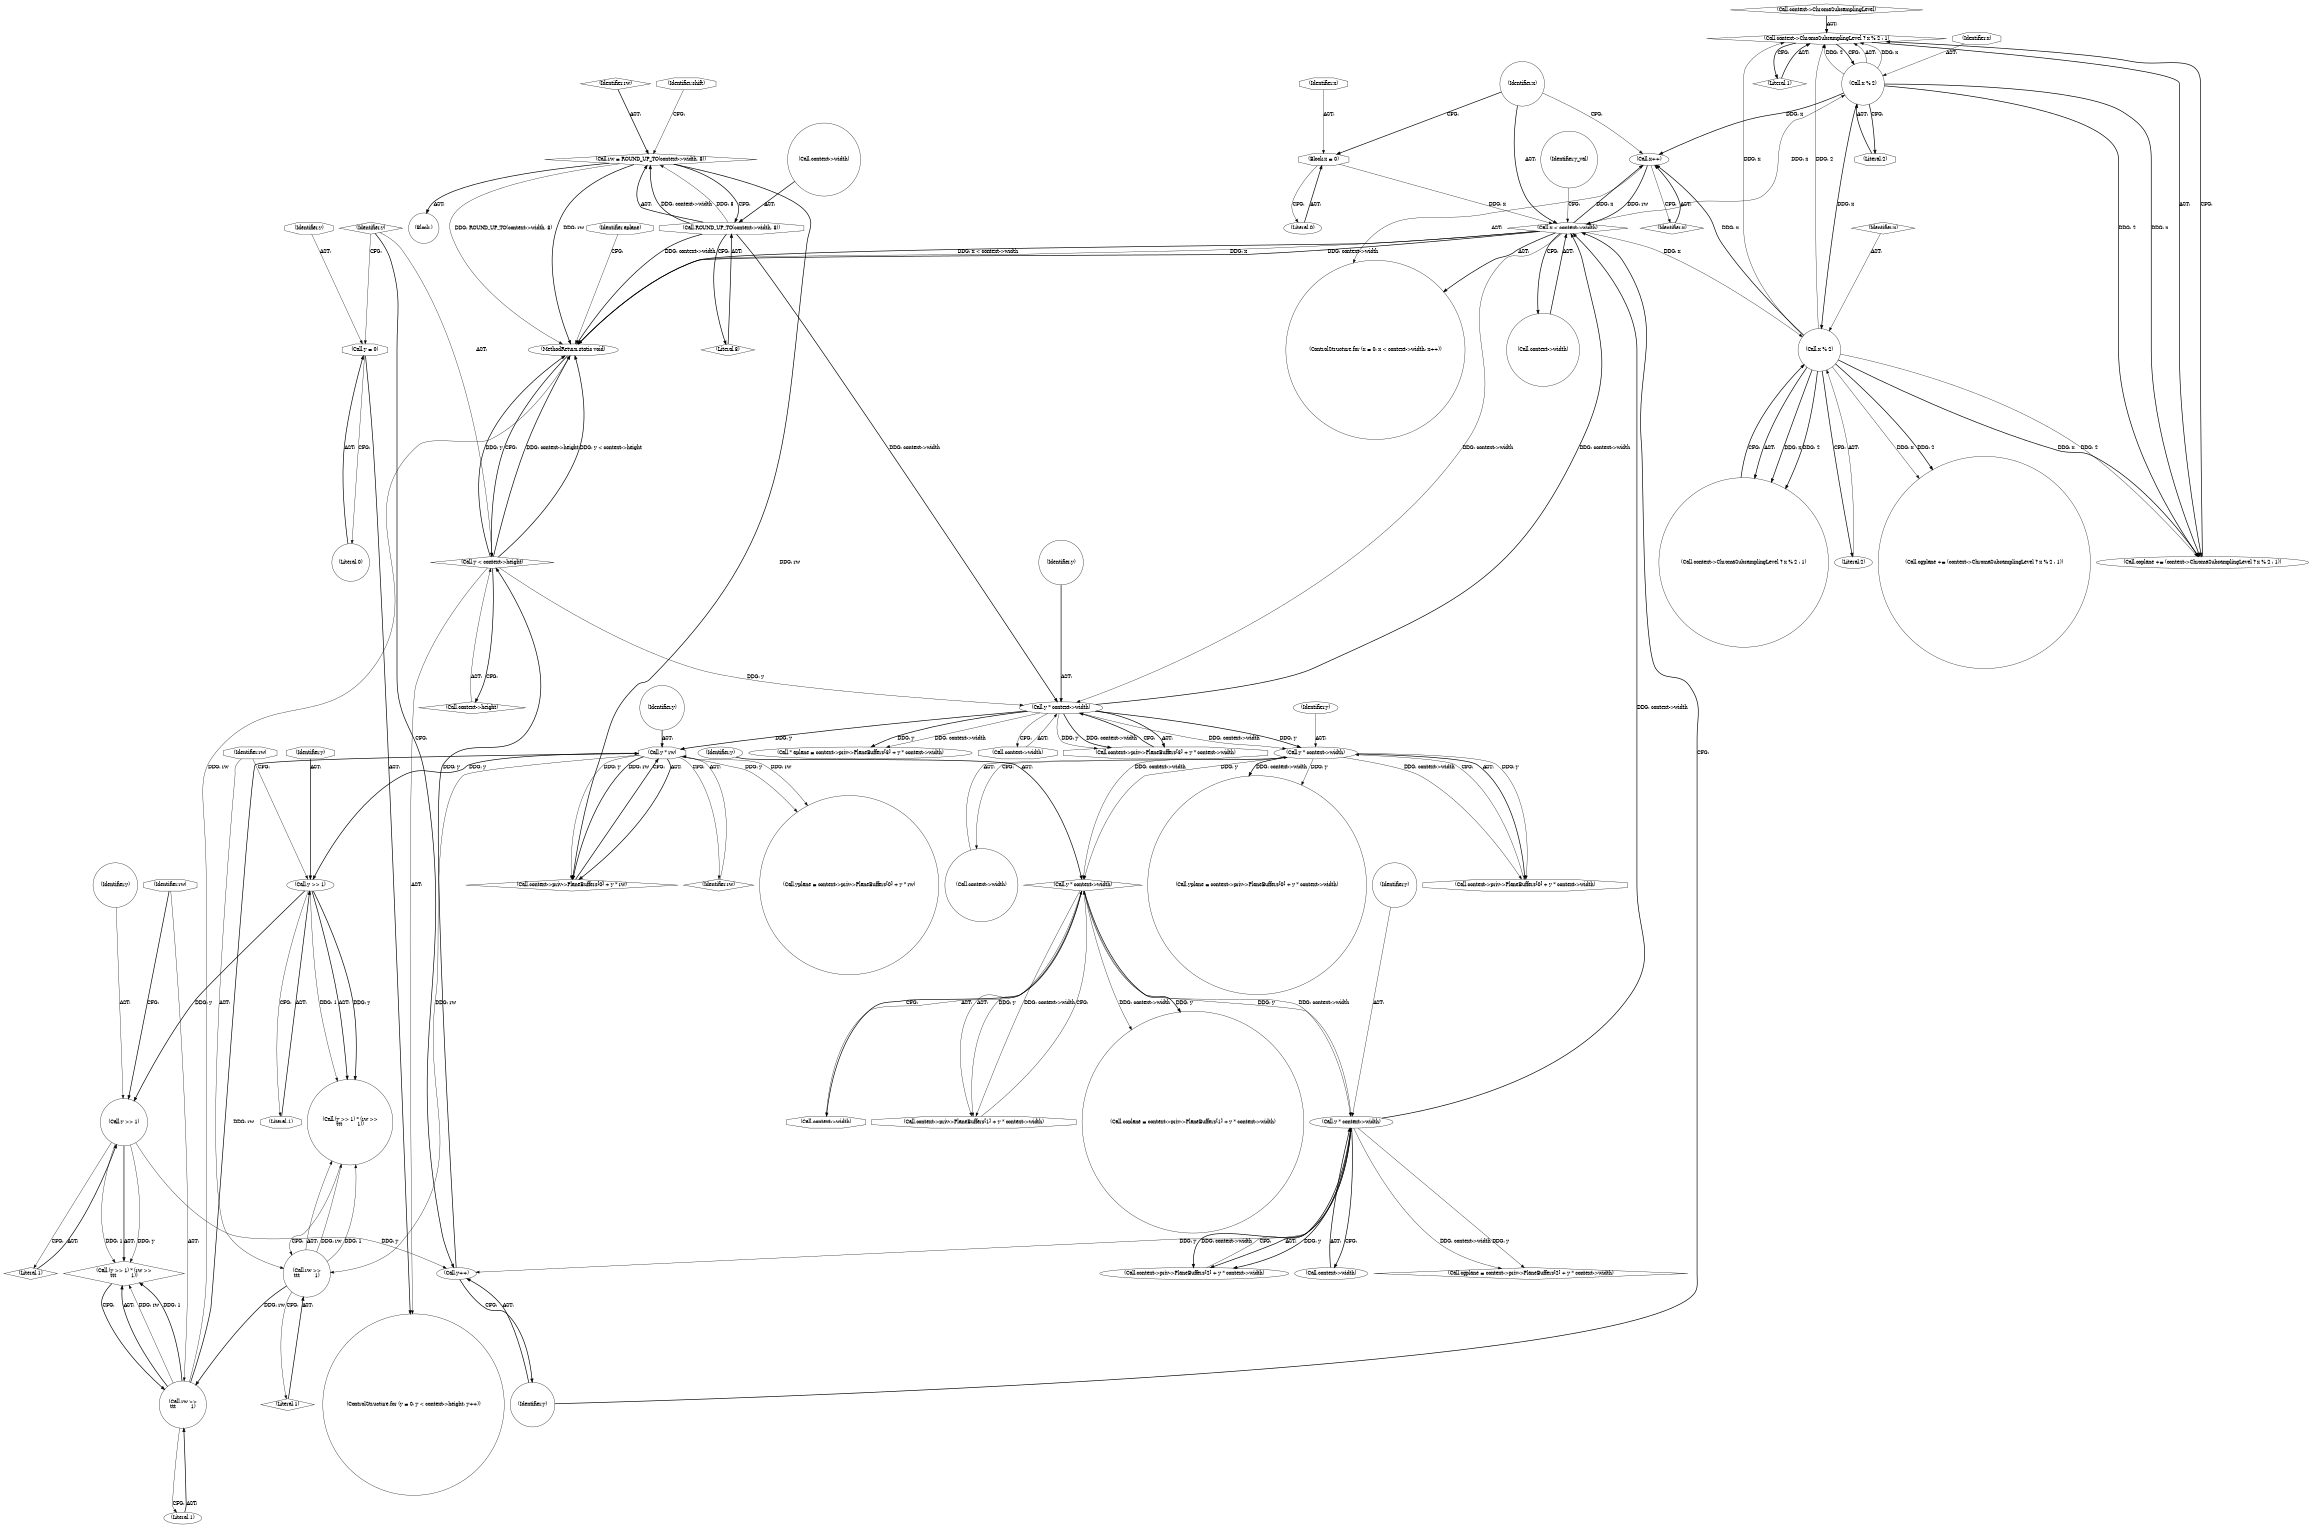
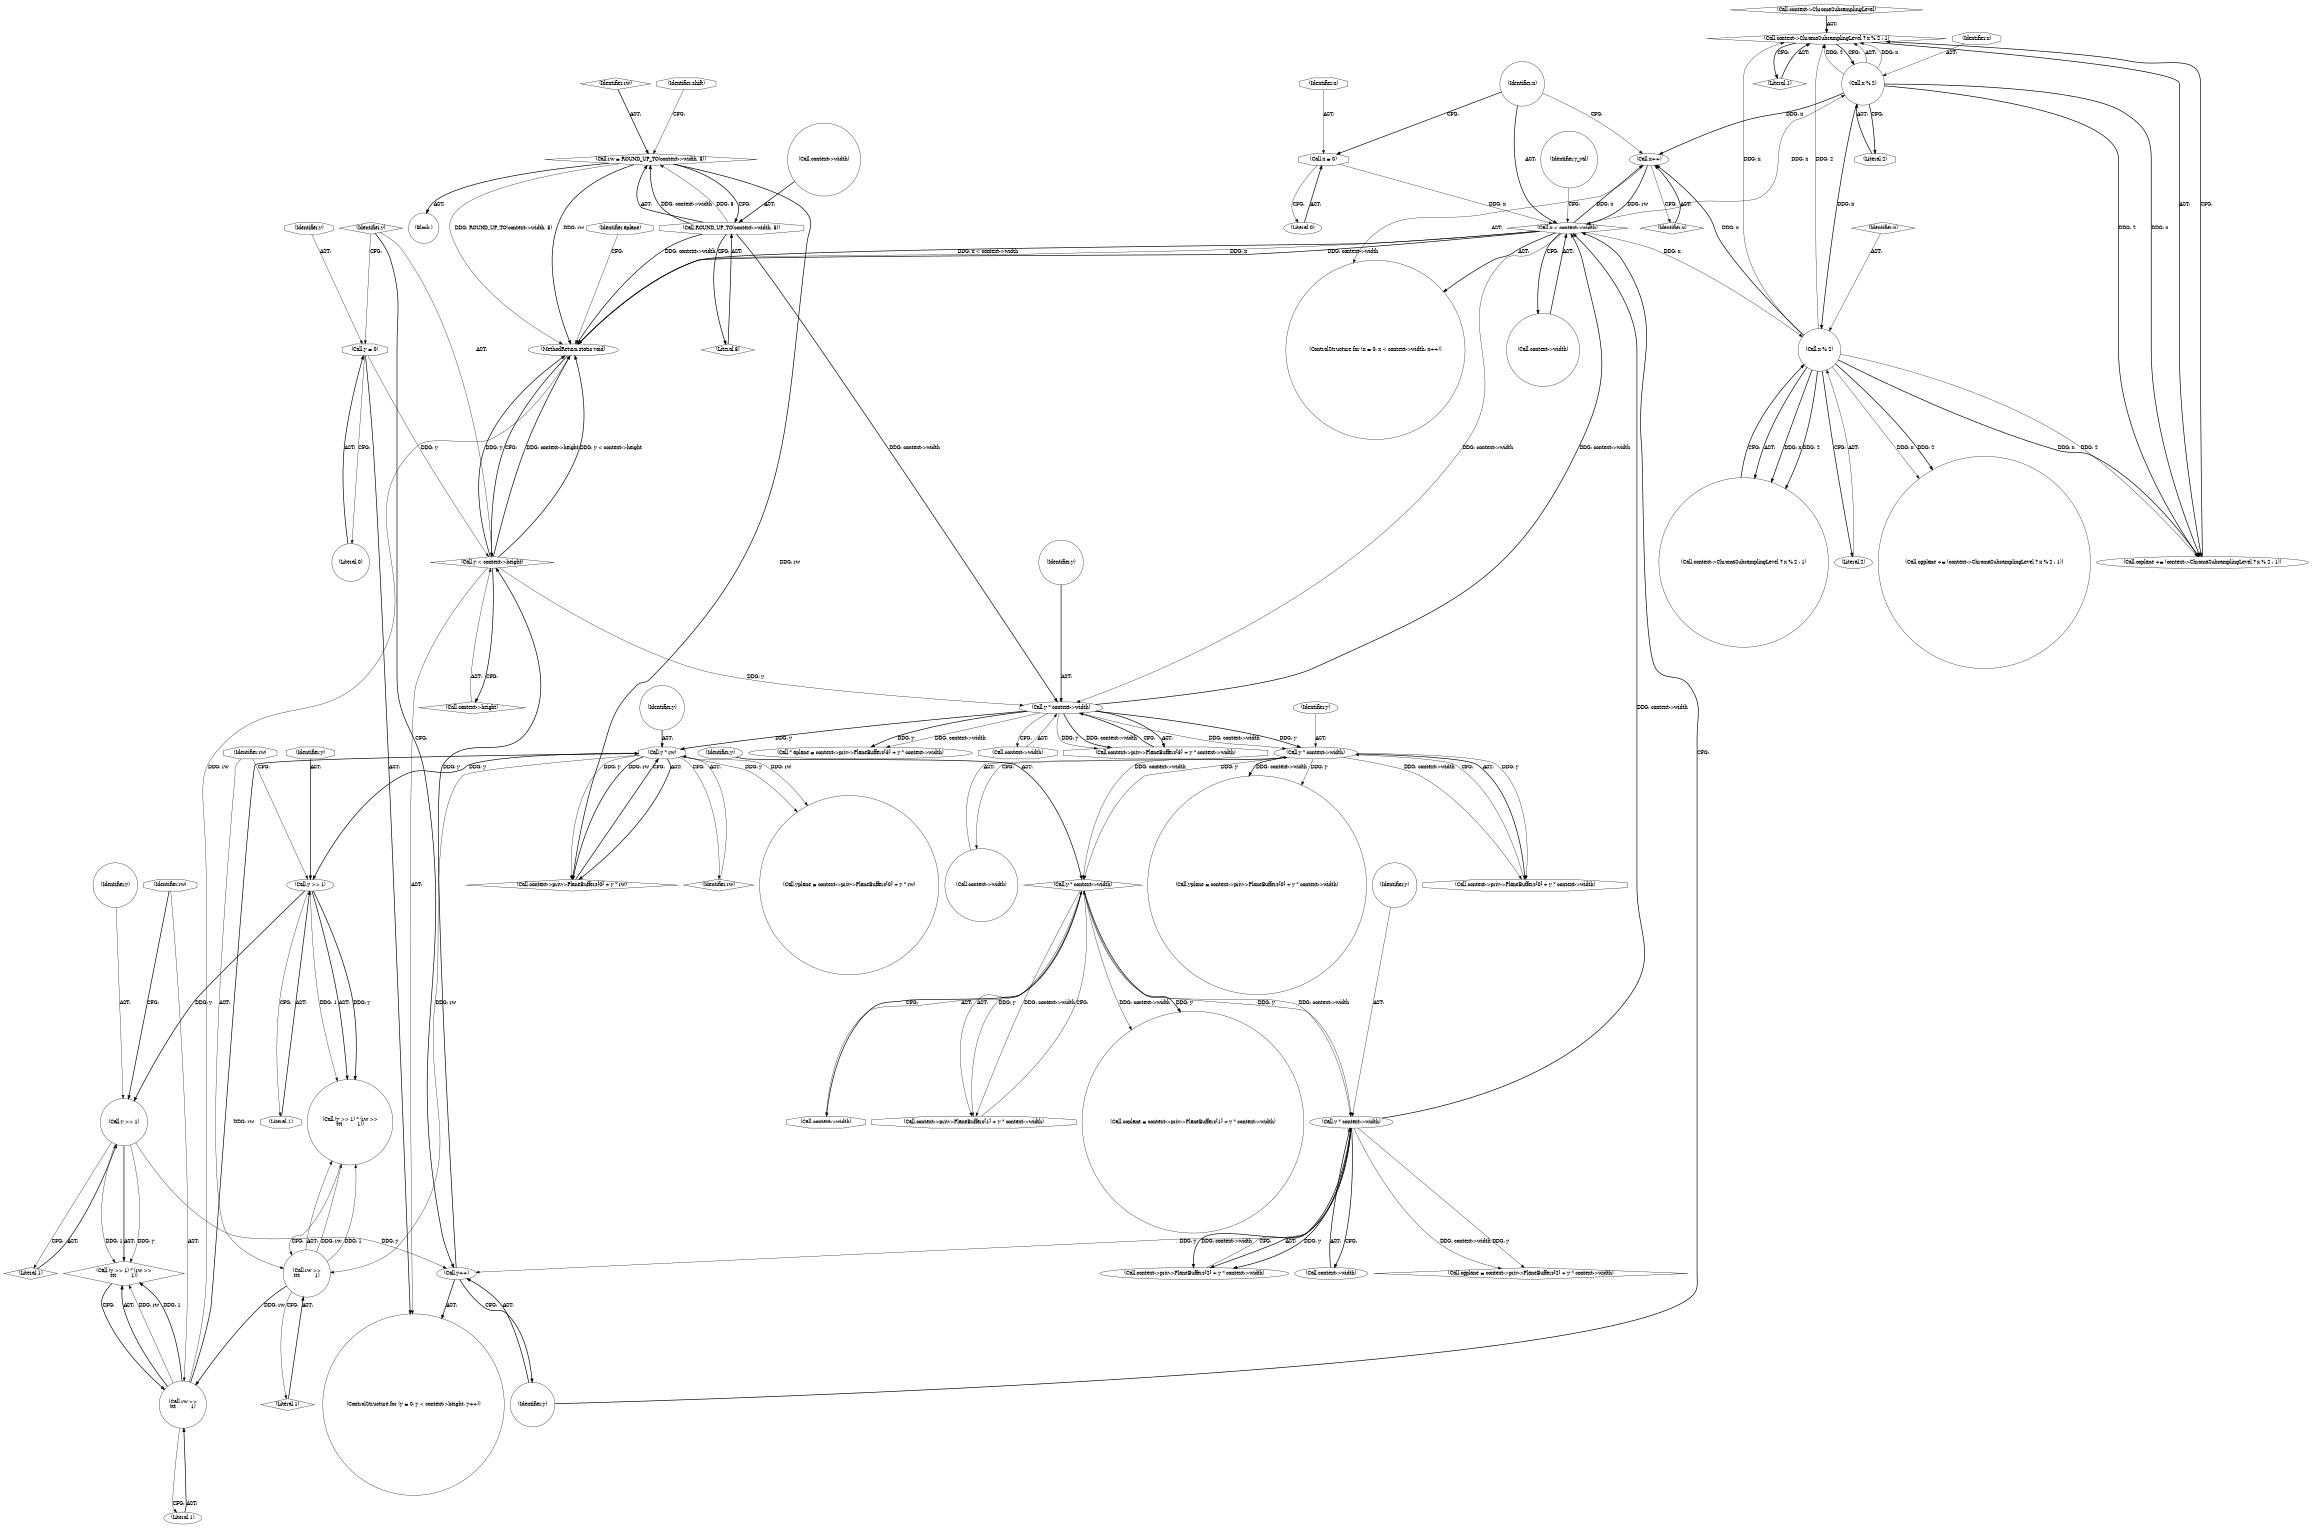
  digraph {
    node [shape=circle]
    edge [style=bold]
    n1 [label="(Call,context->ChromaSubsamplingLevel ? x % 2 : 1)" shape=diamond]
    n2 [label="(Call,x % 2)"]
    n3 [label="(Literal,1)" shape=diamond]
    n4 [label="(Call,coplane += (context->ChromaSubsamplingLevel ? x % 2 : 1))" shape=ellipse]
    n5 [label="(Call,x++)" shape=ellipse]
    n6 [label="(Call,x % 2)"]
    n7 [label="(Literal,2)" shape=octagon]
    n8 [label="(Call,x < context->width)" shape=diamond]
    n9 [label="(ControlStructure,for (x = 0; x < context->width; x++))"]
    n10 [label="(Identifier,x)" shape=diamond]
    n11 [label="(Call,context->ChromaSubsamplingLevel ? x % 2 : 1)"]
    n12 [label="(Literal,2)" shape=ellipse]
    n13 [label="(Call,cgplane += (context->ChromaSubsamplingLevel ? x % 2 : 1))"]
    n14 [label="(Call,y * context->width)" shape=ellipse]
    n15 [label="(Call,context->width)"]
    n16 [label="(MethodReturn,static void)" shape=ellipse]
    n17 [label="(Call,y * context->width)" shape=ellipse]
    n18 [label="(Call,y * rw)" shape=octagon]
    n19 [label="(Call,* aplane = context->priv->PlaneBuffers[3] + y * context->width)" shape=ellipse]
    n20 [label="(Call,context->width)" shape=octagon]
    n21 [label="(Call,context->priv->PlaneBuffers[3] + y * context->width)" shape=octagon]
    n22 [label="(Call,y < context->height)" shape=diamond]
-   n23 [label="(Block,x = 0)" shape=octagon]
+   n23 [label="(Call,x = 0)" shape=octagon]
    n24 [label="(Literal,0)" shape=ellipse]
    n25 [label="(Call,y * context->width)" shape=ellipse]
    n26 [label="(Call,y++)" shape=ellipse]
    n27 [label="(Call,context->priv->PlaneBuffers[2] + y * context->width)" shape=ellipse]
    n28 [label="(Call,context->width)" shape=ellipse]
    n29 [label="(Call,cgplane = context->priv->PlaneBuffers[2] + y * context->width)" shape=diamond]
    n30 [label="(ControlStructure,for (y = 0; y < context->height; y++))"]
    n31 [label="(Identifier,y)"]
    n32 [label="(Call,y * context->width)" shape=diamond]
    n33 [label="(Call,coplane = context->priv->PlaneBuffers[1] + y * context->width)"]
    n34 [label="(Call,context->width)" shape=octagon]
    n35 [label="(Call,context->priv->PlaneBuffers[1] + y * context->width)" shape=octagon]
    n36 [label="(Call,context->width)"]
    n37 [label="(Call,yplane = context->priv->PlaneBuffers[0] + y * context->width)"]
    n38 [label="(Call,context->priv->PlaneBuffers[0] + y * context->width)" shape=octagon]
    n39 [label="(Call,y >> 1)" shape=ellipse]
    n40 [label="(Call,rw >>\n\t\t\t          1)"]
    n41 [label="(Call,context->priv->PlaneBuffers[0] + y * rw)" shape=diamond]
    n42 [label="(Identifier,rw)" shape=diamond]
    n43 [label="(Call,yplane = context->priv->PlaneBuffers[0] + y * rw)"]
    n44 [label="(Call,context->height)" shape=diamond]
    n45 [label="(Call,y >> 1)"]
    n46 [label="(Literal,1)" shape=diamond]
    n47 [label="(Call,(y >> 1) * (rw >>\n\t\t\t          1))" shape=diamond]
    n48 [label="(Call,rw >>\n\t\t\t          1)"]
    n49 [label="(Call,(y >> 1) * (rw >>\n\t\t\t          1))"]
    n50 [label="(Literal,1)" shape=octagon]
    n51 [label="(Literal,1)" shape=diamond]
    n52 [label="(Literal,1)" shape=ellipse]
    n53 [label="(Call,rw = ROUND_UP_TO(context->width, 8))" shape=diamond]
    n54 [label="(Call,ROUND_UP_TO(context->width, 8))" shape=octagon]
    n55 [label="(Block,)"]
    n56 [label="(Literal,8)" shape=diamond]
    n57 [label="(Call,y = 0)" shape=octagon]
    n58 [label="(Literal,0)"]
    n59 [label="(Identifier,x)"]
    n60 [label="(Identifier,y)" shape=octagon]
    n61 [label="(Identifier,y)"]
    n62 [label="(Identifier,y_val)"]
    n63 [label="(Identifier,shift)" shape=octagon]
    n64 [label="(Identifier,x)" shape=octagon]
    n65 [label="(Call,context->width)"]
    n66 [label="(Identifier,rw)" shape=octagon]
    n67 [label="(Identifier,y)" shape=ellipse]
    n68 [label="(Identifier,rw)" shape=octagon]
    n69 [label="(Identifier,y)" shape=octagon]
    n70 [label="(Identifier,rw)" shape=diamond]
    n71 [label="(Identifier,y)"]
    n72 [label="(Identifier,y)" shape=ellipse]
    n73 [label="(Identifier,aplane)" shape=octagon]
    n74 [label="(Identifier,x)" shape=diamond]
    n75 [label="(Identifier,y)" shape=diamond]
    n76 [label="(Call,context->ChromaSubsamplingLevel)" shape=diamond]
    n77 [label="(Identifier,y)"]
    n78 [label="(Identifier,y)"]
    n79 [label="(Identifier,x)" shape=octagon]
    n1 -> n2 [label="CFG: "]
    n1 -> n3 [label="CFG: "]
    n1 -> n4 [label="AST: "]
    n2 -> n1 [label="AST: " style=solid]
    n2 -> n1 [label="DDG: x" style=solid]
    n2 -> n1 [label="DDG: 2" style=solid]
    n2 -> n4 [label="DDG: x"]
    n2 -> n4 [label="DDG: 2"]
    n2 -> n5 [label="DDG: x"]
    n2 -> n6 [label="DDG: x"]
    n2 -> n7 [label="CFG: "]
    n3 -> n1 [label="AST: "]
    n4 -> n1 [label="CFG: "]
    n5 -> n8 [label="DDG: rw"]
    n5 -> n9 [label="AST: " style=solid]
    n5 -> n10 [label="CFG: " style=solid]
    n6 -> n1 [label="DDG: x" style=solid]
    n6 -> n1 [label="DDG: 2" style=solid]
    n6 -> n4 [label="DDG: x"]
    n6 -> n4 [label="DDG: 2" style=solid]
    n6 -> n5 [label="DDG: x"]
    n6 -> n11 [label="AST: "]
    n6 -> n11 [label="DDG: x"]
    n6 -> n11 [label="DDG: 2"]
    n6 -> n12 [label="CFG: "]
    n6 -> n13 [label="DDG: x" style=solid]
    n6 -> n13 [label="DDG: 2"]
    n7 -> n2 [label="AST: "]
    n8 -> n2 [label="DDG: x" style=solid]
    n8 -> n5 [label="DDG: x"]
    n8 -> n6 [label="DDG: x" style=solid]
    n8 -> n9 [label="AST: "]
    n8 -> n14 [label="DDG: context->width" style=solid]
    n8 -> n15 [label="CFG: "]
    n8 -> n16 [label="DDG: x < context->width"]
    n8 -> n16 [label="DDG: x" style=solid]
    n8 -> n16 [label="DDG: context->width"]
    n10 -> n5 [label="AST: "]
    n11 -> n6 [label="CFG: "]
    n12 -> n6 [label="AST: " style=solid]
    n14 -> n8 [label="DDG: context->width"]
    n14 -> n17 [label="DDG: y"]
    n14 -> n17 [label="DDG: context->width" style=solid]
    n14 -> n18 [label="DDG: y"]
    n14 -> n19 [label="DDG: y"]
    n14 -> n19 [label="DDG: context->width" style=solid]
    n14 -> n20 [label="CFG: " style=solid]
    n14 -> n21 [label="AST: "]
    n14 -> n21 [label="DDG: y" style=solid]
    n14 -> n21 [label="DDG: context->width"]
    n15 -> n8 [label="AST: "]
    n16 -> n22 [label="CFG: "]
    n17 -> n32 [label="DDG: y" style=solid]
    n17 -> n32 [label="DDG: context->width" style=solid]
    n17 -> n36 [label="CFG: " style=solid]
    n17 -> n37 [label="DDG: y" style=solid]
    n17 -> n37 [label="DDG: context->width"]
    n17 -> n38 [label="AST: "]
    n17 -> n38 [label="DDG: y" style=solid]
    n17 -> n38 [label="DDG: context->width" style=solid]
    n18 -> n39 [label="DDG: y"]
    n18 -> n40 [label="DDG: rw" style=solid]
    n18 -> n41 [label="AST: "]
    n18 -> n41 [label="DDG: y" style=solid]
    n18 -> n41 [label="DDG: rw"]
    n18 -> n42 [label="CFG: " style=solid]
    n18 -> n43 [label="DDG: y" style=solid]
    n18 -> n43 [label="DDG: rw" style=solid]
    n20 -> n14 [label="AST: " style=solid]
    n21 -> n14 [label="CFG: "]
    n22 -> n14 [label="DDG: y" style=solid]
    n22 -> n16 [label="DDG: context->height"]
    n22 -> n16 [label="DDG: y < context->height"]
    n22 -> n16 [label="DDG: y"]
    n22 -> n30 [label="AST: " style=solid]
    n22 -> n44 [label="CFG: "]
    n23 -> n8 [label="DDG: x" style=solid]
    n23 -> n24 [label="CFG: " style=solid]
    n24 -> n23 [label="AST: "]
    n25 -> n8 [label="DDG: context->width"]
    n25 -> n26 [label="DDG: y" style=solid]
    n25 -> n27 [label="AST: "]
    n25 -> n27 [label="DDG: y"]
    n25 -> n27 [label="DDG: context->width"]
    n25 -> n28 [label="CFG: "]
    n25 -> n29 [label="DDG: y" style=solid]
    n25 -> n29 [label="DDG: context->width" style=solid]
    n26 -> n22 [label="DDG: y"]
+   n26 -> n30 [label="AST: "]
    n26 -> n31 [label="CFG: "]
    n27 -> n25 [label="CFG: " style=solid]
    n28 -> n25 [label="AST: "]
    n31 -> n8 [label="CFG: "]
    n31 -> n26 [label="AST: "]
    n32 -> n25 [label="DDG: y" style=solid]
    n32 -> n25 [label="DDG: context->width" style=solid]
    n32 -> n33 [label="DDG: y"]
    n32 -> n33 [label="DDG: context->width" style=solid]
    n32 -> n34 [label="CFG: "]
    n32 -> n35 [label="AST: " style=solid]
    n32 -> n35 [label="DDG: y" style=solid]
    n32 -> n35 [label="DDG: context->width" style=solid]
    n34 -> n32 [label="AST: " style=solid]
    n35 -> n32 [label="CFG: " style=solid]
    n36 -> n17 [label="AST: " style=solid]
    n38 -> n17 [label="CFG: " style=solid]
    n39 -> n45 [label="DDG: y"]
    n39 -> n49 [label="AST: "]
    n39 -> n49 [label="DDG: y"]
    n39 -> n49 [label="DDG: 1" style=solid]
    n39 -> n50 [label="CFG: " style=solid]
    n40 -> n48 [label="DDG: rw"]
    n40 -> n49 [label="AST: " style=solid]
    n40 -> n49 [label="DDG: rw" style=solid]
    n40 -> n49 [label="DDG: 1" style=solid]
    n40 -> n51 [label="CFG: " style=solid]
    n41 -> n18 [label="CFG: "]
    n42 -> n18 [label="AST: " style=solid]
    n44 -> n22 [label="AST: " style=solid]
    n45 -> n26 [label="DDG: y" style=solid]
    n45 -> n46 [label="CFG: " style=solid]
    n45 -> n47 [label="AST: "]
    n45 -> n47 [label="DDG: y" style=solid]
    n45 -> n47 [label="DDG: 1" style=solid]
    n46 -> n45 [label="AST: "]
    n47 -> n48 [label="CFG: "]
    n48 -> n16 [label="DDG: rw" style=solid]
    n48 -> n18 [label="DDG: rw"]
    n48 -> n47 [label="AST: "]
    n48 -> n47 [label="DDG: rw" style=solid]
    n48 -> n47 [label="DDG: 1"]
    n48 -> n52 [label="CFG: " style=solid]
    n49 -> n40 [label="CFG: " style=solid]
    n50 -> n39 [label="AST: "]
    n51 -> n40 [label="AST: "]
    n52 -> n48 [label="AST: "]
    n53 -> n16 [label="DDG: rw"]
    n53 -> n16 [label="DDG: ROUND_UP_TO(context->width, 8)" style=solid]
    n53 -> n41 [label="DDG: rw"]
    n53 -> n54 [label="CFG: "]
    n53 -> n55 [label="AST: "]
    n54 -> n14 [label="DDG: context->width"]
    n54 -> n16 [label="DDG: context->width"]
    n54 -> n53 [label="AST: "]
    n54 -> n53 [label="DDG: context->width"]
    n54 -> n53 [label="DDG: 8" style=solid]
    n54 -> n56 [label="CFG: "]
    n56 -> n54 [label="AST: "]
+   n57 -> n22 [label="DDG: y" style=solid]
    n57 -> n30 [label="AST: "]
    n57 -> n58 [label="CFG: " style=solid]
    n58 -> n57 [label="AST: "]
    n59 -> n5 [label="CFG: " style=solid]
    n59 -> n8 [label="AST: "]
    n59 -> n23 [label="CFG: "]
    n60 -> n57 [label="AST: " style=solid]
    n61 -> n45 [label="AST: " style=solid]
    n62 -> n8 [label="CFG: " style=solid]
    n63 -> n53 [label="CFG: " style=solid]
    n64 -> n2 [label="AST: " style=solid]
    n65 -> n54 [label="AST: "]
    n66 -> n45 [label="CFG: "]
    n66 -> n48 [label="AST: " style=solid]
    n67 -> n32 [label="AST: "]
    n68 -> n39 [label="CFG: " style=solid]
    n68 -> n40 [label="AST: " style=solid]
    n69 -> n39 [label="AST: "]
    n70 -> n53 [label="AST: "]
    n71 -> n25 [label="AST: " style=solid]
    n72 -> n17 [label="AST: " style=solid]
    n73 -> n16 [label="CFG: " style=solid]
    n74 -> n6 [label="AST: " style=solid]
    n75 -> n22 [label="AST: " style=solid]
    n75 -> n26 [label="CFG: "]
    n75 -> n57 [label="CFG: " style=solid]
    n76 -> n1 [label="AST: "]
    n77 -> n18 [label="AST: "]
    n78 -> n14 [label="AST: "]
    n79 -> n23 [label="AST: " style=solid]
  }
